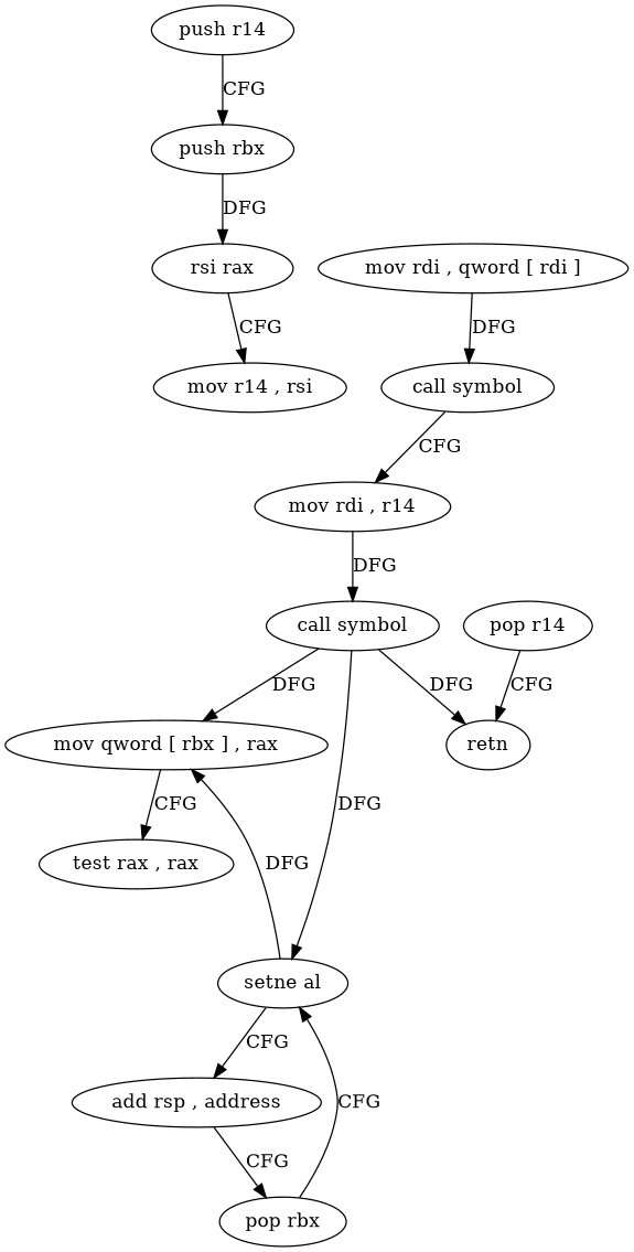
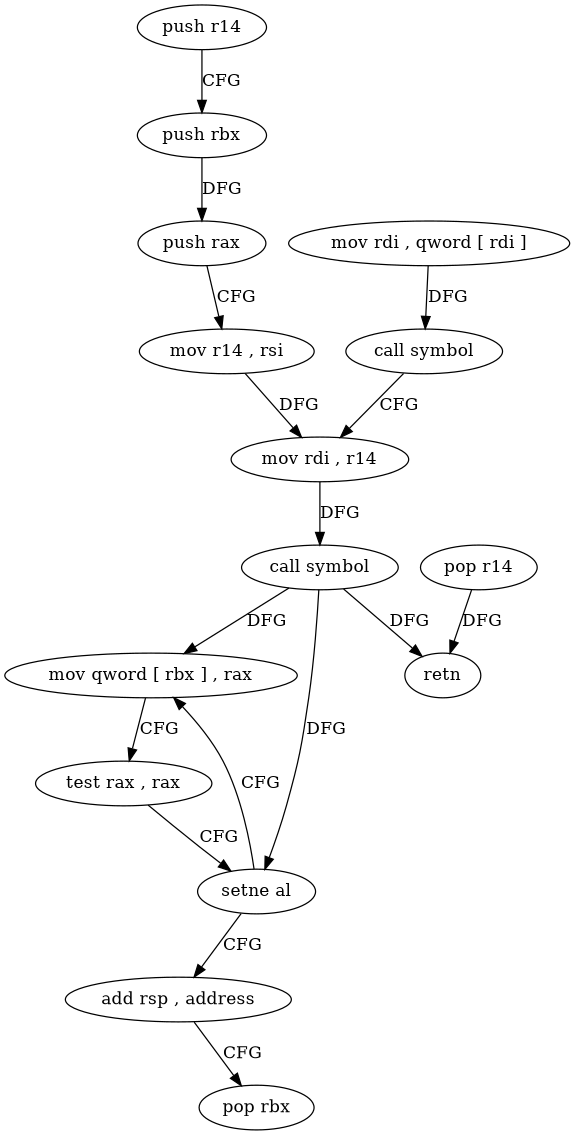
  digraph {
    n1 [label="push r14"]
    n2 [label="push rbx"]
-   n3 [label="rsi rax"]
+   n3 [label="push rax"]
    n4 [label="mov r14 , rsi"]
    n5 [label="mov rdi , r14"]
    n6 [label="call symbol"]
    n7 [label="mov rdi , qword [ rdi ]"]
    n8 [label="call symbol"]
    n9 [label="mov qword [ rbx ] , rax"]
    n10 [label="test rax , rax"]
    n11 [label="setne al"]
    n12 [label=retn]
    n13 [label="add rsp , address"]
    n14 [label="pop rbx"]
    n15 [label="pop r14"]
    n1 -> n2 [label=CFG]
    n2 -> n3 [label=DFG]
    n3 -> n4 [label=CFG]
+   n4 -> n5 [label=DFG]
    n5 -> n6 [label=DFG]
    n6 -> n9 [label=DFG]
    n6 -> n11 [label=DFG]
    n6 -> n12 [label=DFG]
    n7 -> n8 [label=DFG]
    n8 -> n5 [label=CFG]
    n9 -> n10 [label=CFG]
-   n14 -> n11 [label=CFG]
-   n11 -> n9 [label=DFG]
+   n10 -> n11 [label=CFG]
+   n11 -> n9 [label=CFG]
    n11 -> n13 [label=CFG]
    n13 -> n14 [label=CFG]
-   n15 -> n12 [label=CFG]
+   n15 -> n12 [label=DFG]
  }
